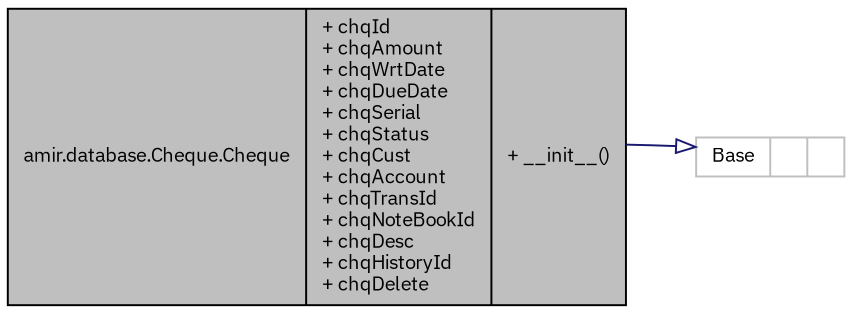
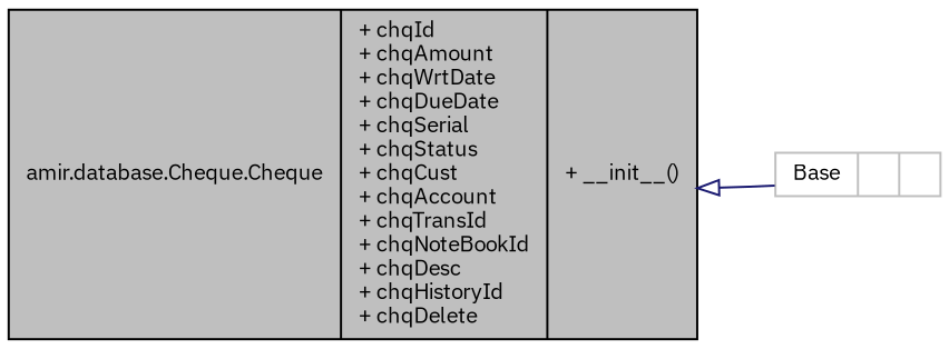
  digraph {
    rankdir=LR
    fontname="IBM Plex Sans"
    node [fontname="IBM Plex Sans" fontsize=10 shape=record style=filled]
    n1 [color=black fillcolor=grey75 fontcolor=black height=0.2 label="{amir.database.Cheque.Cheque\n|+ chqId\l+ chqAmount\l+ chqWrtDate\l+ chqDueDate\l+ chqSerial\l+ chqStatus\l+ chqCust\l+ chqAccount\l+ chqTransId\l+ chqNoteBookId\l+ chqDesc\l+ chqHistoryId\l+ chqDelete\l|+ __init__()\l}" width=0.4]
    n2 [color=grey75 fillcolor=white height=0.2 label="{Base\n||}" width=0.4]
-   n2 -> n1 [arrowtail=onormal color=midnightblue dir=back fontname="IBM Plex Sans" fontsize=10 labelfontname="FreeSans.ttf" labelfontsize=10 style=solid]
+   n1 -> n2 [arrowtail=onormal color=midnightblue dir=back fontname="IBM Plex Sans" fontsize=10 labelfontname="FreeSans.ttf" labelfontsize=10 style=solid]
  }
